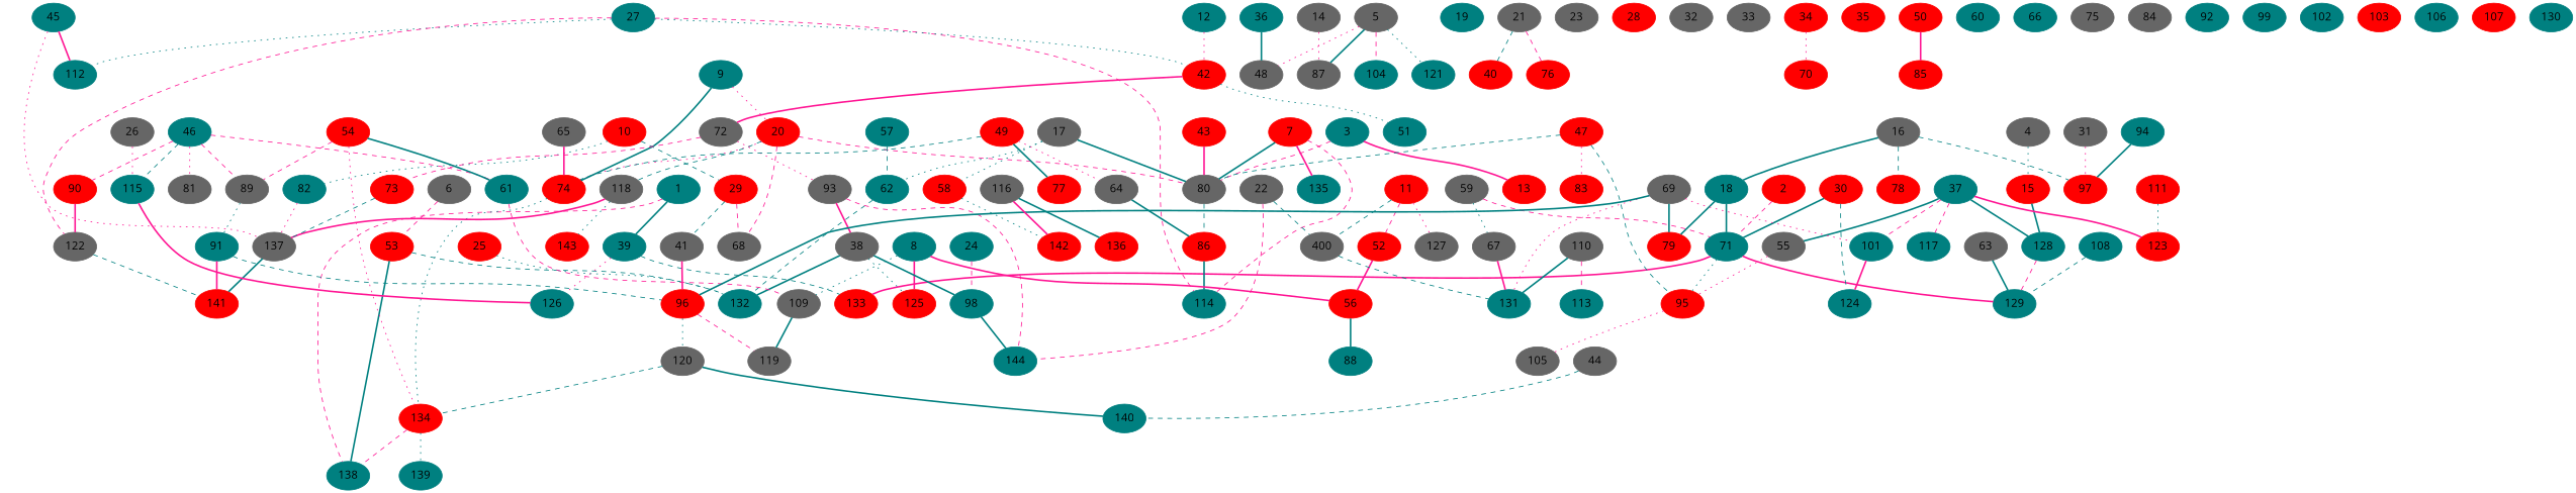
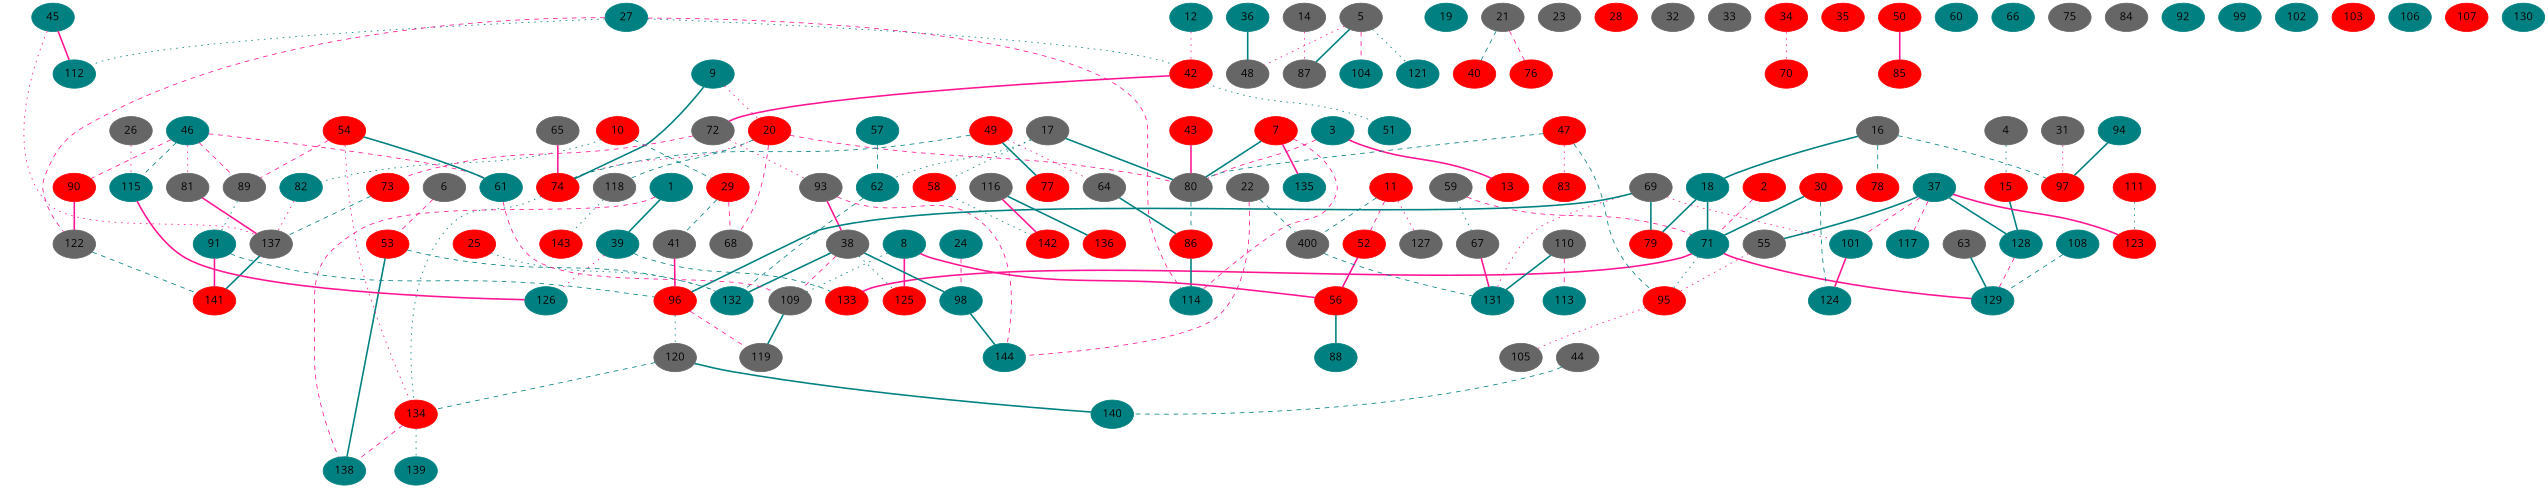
  graph {
    fontname="Open Sans"
    node [color=teal fontname="Open Sans" style=filled]
    edge [color=teal fontname="Open Sans" style=dashed]
    1
    39
    138
    126
    133 [color=red]
    2 [color=red]
    71
    95 [color=red]
    129
    13 [color=red]
    3
    80 [color=gray40]
    86 [color=red]
    4 [color=gray40]
    15 [color=red]
    128
    5 [color=gray40]
    48 [color=gray40]
    87 [color=gray40]
    104
    121
    6 [color=gray40]
    53 [color=red]
    132
    7 [color=red]
    114
    135
    56 [color=red]
    8
    109 [color=gray40]
    125 [color=red]
    88
    119 [color=gray40]
    20 [color=red]
    9
    74 [color=red]
    68 [color=gray40]
    118 [color=gray40]
    134 [color=red]
    10 [color=red]
    29 [color=red]
    82
    41 [color=gray40]
    137 [color=gray40]
    11 [color=red]
    52 [color=red]
    n47 [color=gray40 label=400]
    127 [color=gray40]
    131
    42 [color=red]
    12
    51
    72 [color=gray40]
    14 [color=gray40]
    16 [color=gray40]
    18
    78 [color=red]
    97 [color=red]
    79 [color=red]
    17 [color=gray40]
    58 [color=red]
    62
    142 [color=red]
    19
    143 [color=red]
    21 [color=gray40]
    40 [color=red]
    76 [color=red]
    22 [color=gray40]
    144
    23 [color=gray40]
    24
    98
    25 [color=red]
    26 [color=gray40]
    115
    27
    112
    122 [color=gray40]
    141 [color=red]
    28 [color=red]
    96 [color=red]
    30 [color=red]
    124
    31 [color=gray40]
    32 [color=gray40]
    33 [color=gray40]
    34 [color=red]
    70 [color=red]
    35 [color=red]
    36
    37
    55 [color=gray40]
    101
    117
    123 [color=red]
    38 [color=gray40]
    120 [color=gray40]
    73 [color=red]
    93 [color=gray40]
    43 [color=red]
    44 [color=gray40]
    140
    45
    46
    61
    81 [color=gray40]
    89 [color=gray40]
    90 [color=red]
    91
    47 [color=red]
    83 [color=red]
    105 [color=gray40]
    49 [color=red]
    64 [color=gray40]
    77 [color=red]
    50 [color=red]
    85 [color=red]
    54 [color=red]
    139
    57
    59 [color=gray40]
    67 [color=gray40]
    60
    63 [color=gray40]
    65 [color=gray40]
    66
    69 [color=gray40]
    75 [color=gray40]
    84 [color=gray40]
    92
    110 [color=gray40]
    113
    94
    99
    102
    103 [color=red]
    106
    107 [color=red]
    108
    111 [color=red]
    116 [color=gray40]
    136 [color=red]
    130
    1 -- 39 [style=bold]
    1 -- 138 [color=deeppink]
    39 -- 126 [color=deeppink style=dotted]
    39 -- 133
    2 -- 71 [color=deeppink]
    71 -- 133 [color=deeppink style=bold]
    71 -- 95 [style=dotted]
    71 -- 129 [color=deeppink style=bold]
    95 -- 105 [color=deeppink style=dotted]
    3 -- 13 [color=deeppink style=bold]
    3 -- 80 [color=deeppink]
    80 -- 86
    86 -- 114 [style=bold]
    4 -- 15 [style=dotted]
    15 -- 128 [style=bold]
    128 -- 129 [color=deeppink]
    5 -- 48 [color=deeppink style=dotted]
    5 -- 87 [style=bold]
    5 -- 104 [color=deeppink]
    5 -- 121 [style=dotted]
    6 -- 53 [color=deeppink]
    53 -- 138 [style=bold]
    53 -- 132
    7 -- 80 [style=bold]
    7 -- 114 [color=deeppink]
    7 -- 135 [color=deeppink style=bold]
    56 -- 88 [style=bold]
    8 -- 56 [color=deeppink style=bold]
    8 -- 109 [style=dotted]
    8 -- 125 [color=deeppink style=bold]
    109 -- 119 [style=bold]
    20 -- 80 [color=deeppink]
    20 -- 74 [color=deeppink style=dotted]
    20 -- 68 [color=deeppink]
    20 -- 118
    9 -- 20 [color=deeppink style=dotted]
    9 -- 74 [style=bold]
    74 -- 134 [style=dotted]
-   118 -- 137 [color=deeppink style=bold]
+   81 -- 137 [color=deeppink style=bold]
    118 -- 143 [style=dotted]
    134 -- 138 [color=deeppink]
    134 -- 139 [style=dotted]
    10 -- 29
    10 -- 82 [style=dotted]
    29 -- 68 [color=deeppink]
    29 -- 41
    82 -- 137 [color=deeppink style=dotted]
    41 -- 96 [color=deeppink style=bold]
    137 -- 141 [style=bold]
    11 -- 52 [color=deeppink]
    11 -- n47
    11 -- 127 [color=deeppink style=dotted]
    52 -- 56 [color=deeppink style=bold]
    n47 -- 131
    42 -- 51 [style=dotted]
    42 -- 72 [color=deeppink style=bold]
    12 -- 42 [color=deeppink style=dotted]
    72 -- 73 [color=deeppink]
    72 -- 93 [color=deeppink style=dotted]
    14 -- 87 [color=deeppink style=dotted]
    16 -- 18 [style=bold]
    16 -- 78
    16 -- 97
    18 -- 71 [style=bold]
    18 -- 79 [style=bold]
    17 -- 80 [style=bold]
    17 -- 58 [style=dotted]
    17 -- 62 [style=dotted]
    58 -- 142 [style=dotted]
    62 -- 132
    21 -- 40
    21 -- 76 [color=deeppink]
    22 -- n47
    22 -- 144 [color=deeppink]
    24 -- 98 [color=deeppink]
    98 -- 144 [style=bold]
    25 -- 132 [style=dotted]
    26 -- 115 [color=deeppink style=dotted]
    115 -- 126 [color=deeppink style=bold]
    27 -- 114 [color=deeppink]
    27 -- 42 [style=dotted]
    27 -- 112 [style=dotted]
    27 -- 122 [color=deeppink]
    122 -- 141
    96 -- 119 [color=deeppink]
    96 -- 120 [style=dotted]
    30 -- 71 [style=bold]
    30 -- 124
    31 -- 97 [color=deeppink style=dotted]
    34 -- 70 [color=deeppink style=dotted]
    36 -- 48 [style=bold]
    37 -- 128 [style=bold]
    37 -- 55 [style=bold]
    37 -- 101 [color=deeppink]
    37 -- 117 [color=deeppink]
    37 -- 123 [color=deeppink style=bold]
    55 -- 95 [color=deeppink style=dotted]
    101 -- 124 [color=deeppink style=bold]
    38 -- 132 [style=bold]
+   38 -- 109 [color=deeppink]
    38 -- 125 [style=dotted]
    38 -- 98 [style=bold]
    120 -- 134
    120 -- 140 [style=bold]
    73 -- 137
    93 -- 144 [color=deeppink]
    93 -- 38 [color=deeppink style=bold]
    43 -- 80 [color=deeppink style=bold]
    44 -- 140
    45 -- 137 [color=deeppink style=dotted]
    45 -- 112 [color=deeppink style=bold]
    46 -- 115
    46 -- 61 [color=deeppink]
    46 -- 81 [color=deeppink style=dotted]
    46 -- 89 [color=deeppink]
    46 -- 90 [color=deeppink]
    61 -- 109 [color=deeppink]
    89 -- 91 [style=dotted]
    90 -- 122 [color=deeppink style=bold]
    91 -- 141 [color=deeppink style=bold]
    91 -- 96
    47 -- 95
    47 -- 80
    47 -- 83 [color=deeppink style=dotted]
    49 -- 74
    49 -- 64 [color=deeppink style=dotted]
    49 -- 77 [style=bold]
    64 -- 86 [style=bold]
    50 -- 85 [color=deeppink style=bold]
    54 -- 134 [color=deeppink style=dotted]
    54 -- 61 [style=bold]
    54 -- 89 [color=deeppink]
    57 -- 62
    59 -- 71 [color=deeppink]
    59 -- 67 [style=dotted]
    67 -- 131 [color=deeppink style=bold]
    63 -- 129 [style=bold]
    65 -- 74 [color=deeppink style=bold]
    69 -- 131 [color=deeppink style=dotted]
    69 -- 79 [style=bold]
    69 -- 96 [style=bold]
    69 -- 101 [color=deeppink style=dotted]
    110 -- 131 [style=bold]
    110 -- 113 [color=deeppink]
    94 -- 97 [style=bold]
    108 -- 129
    111 -- 123 [style=dotted]
    116 -- 142 [color=deeppink style=bold]
    116 -- 136 [style=bold]
  }
